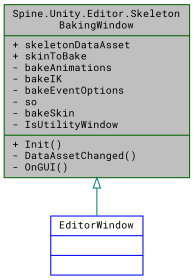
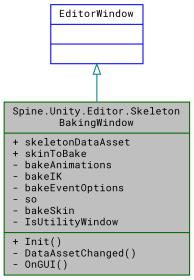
  digraph {
    fontname="Roboto Mono"
    node [fontname="Roboto Mono" fontsize=10 shape=record style=filled]
    n1 [color=darkgreen fillcolor=grey75 fontcolor=black height=0.2 label="{Spine.Unity.Editor.Skeleton\lBakingWindow\n|+ skeletonDataAsset\l+ skinToBake\l- bakeAnimations\l- bakeIK\l- bakeEventOptions\l- so\l- bakeSkin\l- IsUtilityWindow\l|+ Init()\l- DataAssetChanged()\l- OnGUI()\l}" width=0.4]
    n2 [color=blue fillcolor=white height=0.2 label="{EditorWindow\n||}" width=0.4]
-   n1 -> n2 [arrowtail=onormal color=teal dir=back fontname="Roboto Mono" fontsize=10 labelfontname=Helvetica labelfontsize=10 style=solid]
+   n2 -> n1 [arrowtail=onormal color=teal dir=back fontname="Roboto Mono" fontsize=10 labelfontname=Helvetica labelfontsize=10 style=solid]
  }
